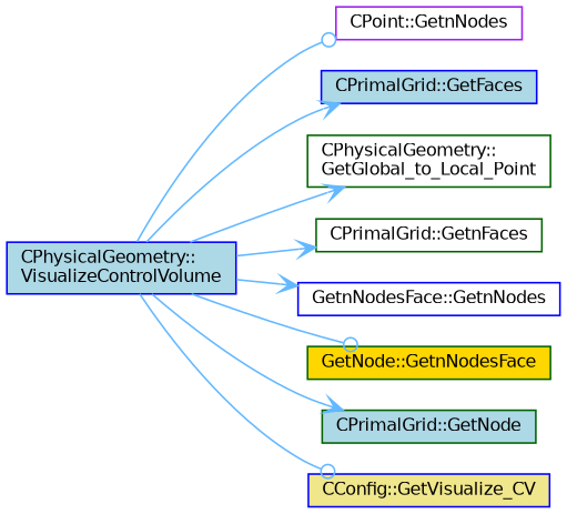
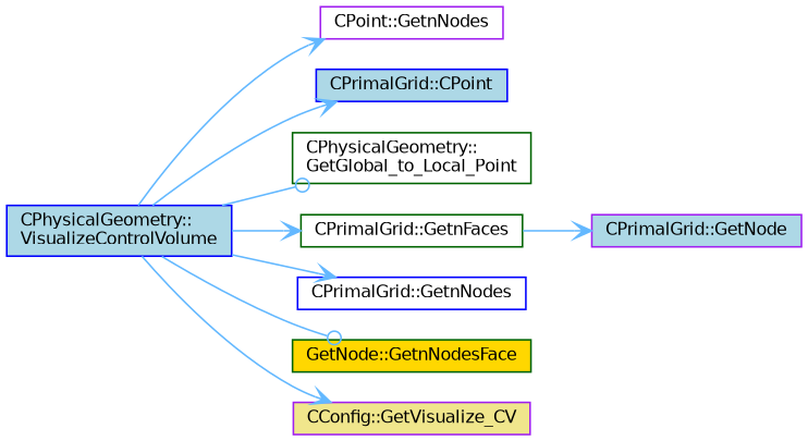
  digraph {
    rankdir=LR
    node [color=darkgreen fillcolor=white fontname=Helvetica fontsize=10 shape=box style=filled]
    edge [arrowhead=odot color=steelblue1 fontname=Helvetica fontsize=10 labelfontname=Helvetica labelfontsize=10 style=solid]
    n1 [color=blue fillcolor=lightblue fontcolor=black height=0.2 label="CPhysicalGeometry::\lVisualizeControlVolume" width=0.4]
    n2 [color=purple height=0.2 label="CPoint::GetnNodes" width=0.4]
-   n3 [color=blue fillcolor=lightblue height=0.2 label="CPrimalGrid::GetFaces" width=0.4]
+   n3 [color=blue fillcolor=lightblue height=0.2 label="CPrimalGrid::CPoint" width=0.4]
    n4 [height=0.2 label="CPhysicalGeometry::\lGetGlobal_to_Local_Point" width=0.4]
    n5 [height=0.2 label="CPrimalGrid::GetnFaces" width=0.4]
-   n6 [color=blue height=0.2 label="GetnNodesFace::GetnNodes" width=0.4]
+   n6 [color=blue height=0.2 label="CPrimalGrid::GetnNodes" width=0.4]
    n7 [fillcolor=gold height=0.2 label="GetNode::GetnNodesFace" width=0.4]
-   n8 [fillcolor=lightblue height=0.2 label="CPrimalGrid::GetNode" width=0.4]
-   n9 [color=blue fillcolor=khaki height=0.2 label="CConfig::GetVisualize_CV" width=0.4]
-   n1 -> n2
+   n8 [color=purple fillcolor=lightblue height=0.2 label="CPrimalGrid::GetNode" width=0.4]
+   n9 [color=purple fillcolor=khaki height=0.2 label="CConfig::GetVisualize_CV" width=0.4]
+   n1 -> n2 [arrowhead=vee]
    n1 -> n3 [arrowhead=vee]
-   n1 -> n4 [arrowhead=vee]
+   n1 -> n4
    n1 -> n5 [arrowhead=vee]
    n1 -> n6 [arrowhead=vee]
    n1 -> n7
-   n1 -> n8 [arrowhead=vee]
-   n1 -> n9
+   n5 -> n8 [arrowhead=vee]
+   n1 -> n9 [arrowhead=vee]
  }
